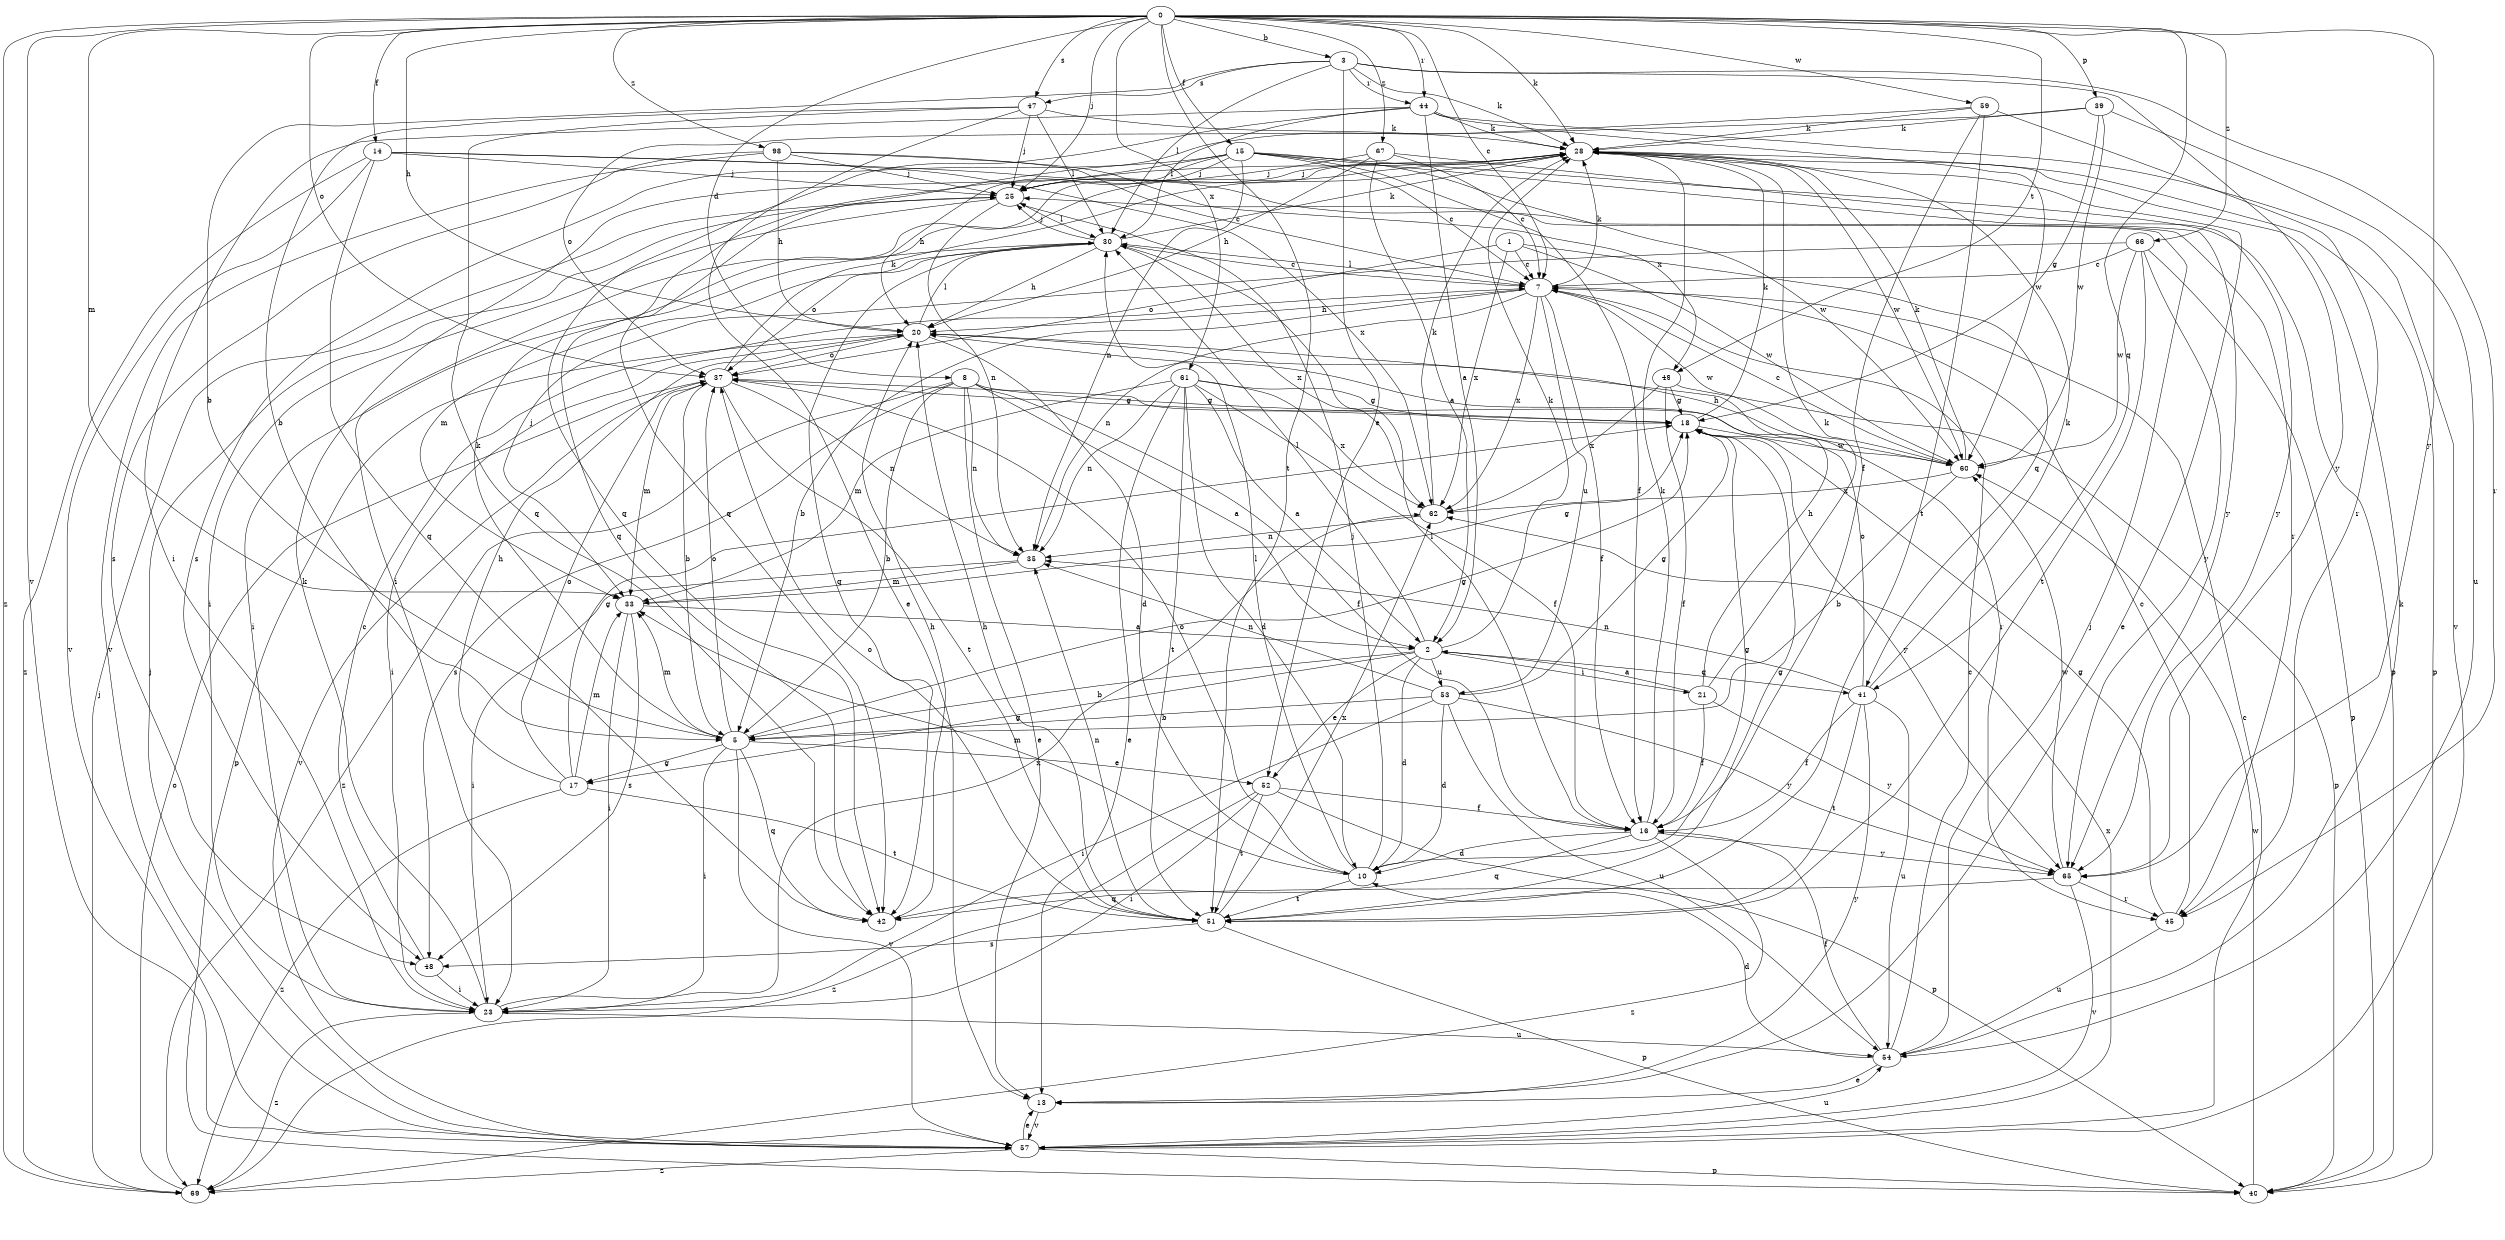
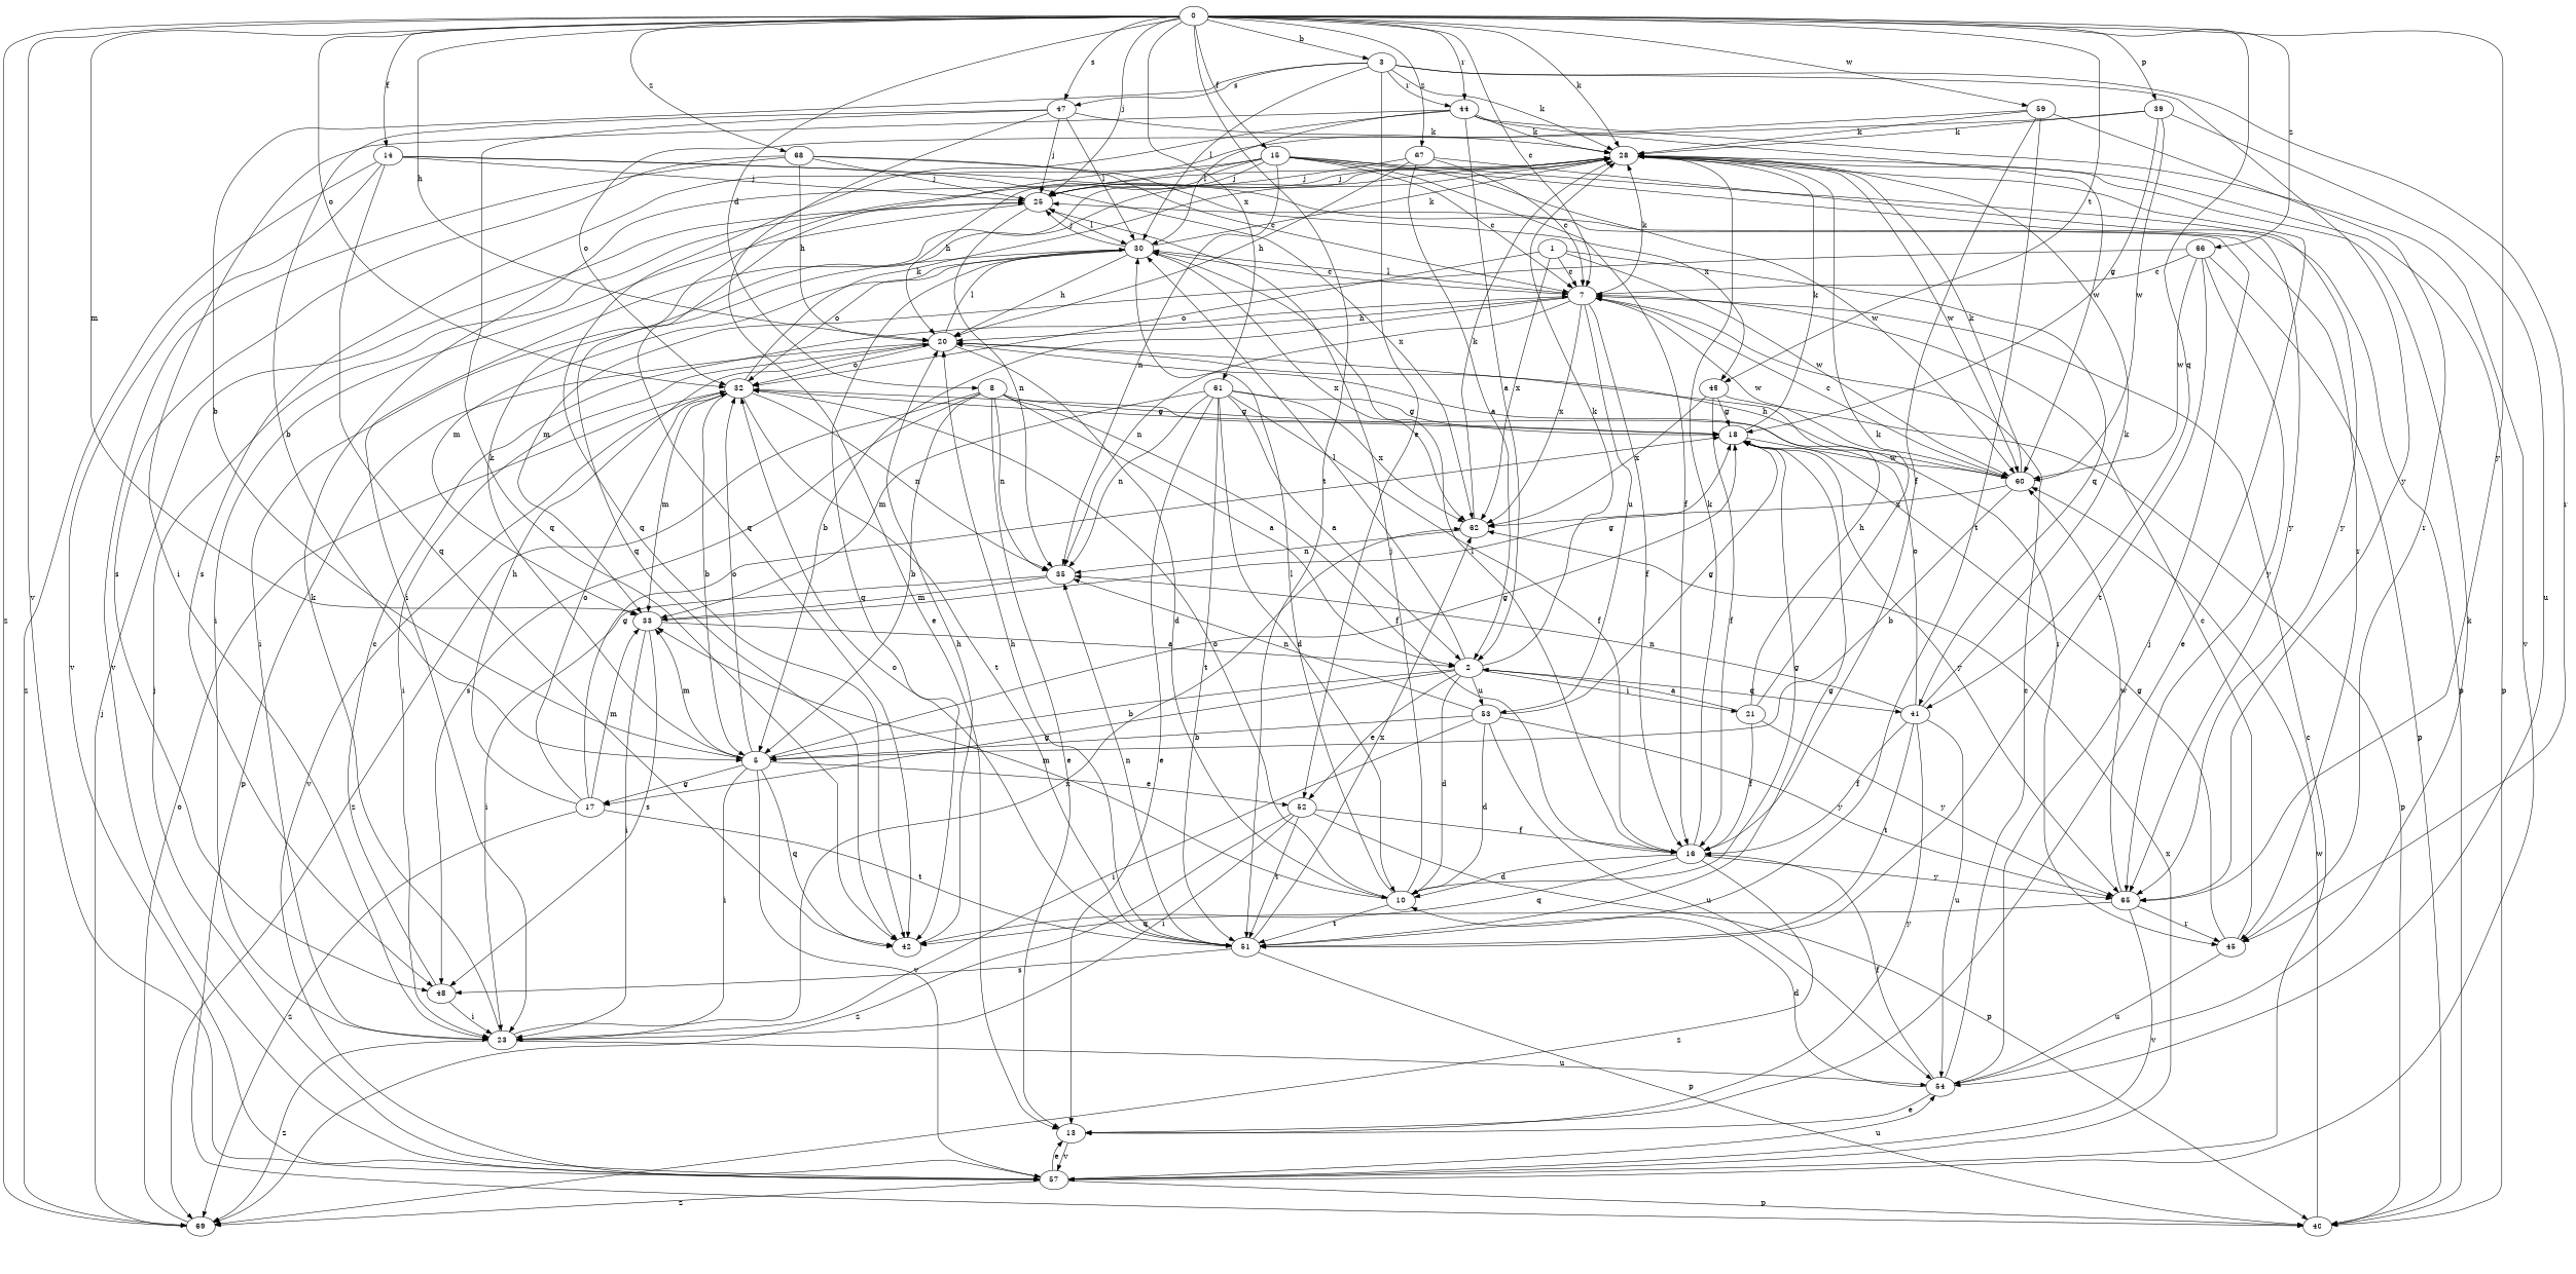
  strict digraph {
    0
    3
    7
    8
    14
    15
    20
    25
    28
    33
-   37
+   37 [label=32]
    39
    41
    44
    47
    49
    51
    57
    59
    61
    65
    66
    67
-   68 [label=98]
+   68
    69
    5
    n27 [label=52]
    30
    45
    60
    62
    53
    16
    35
    2
    18
    13
    48
    42
    40
    10
    23
    54
    1
    17
    21
    0 -> 3 [label=b]
    0 -> 7 [label=c]
    0 -> 8 [label=d]
    0 -> 14 [label=f]
    0 -> 15 [label=f]
    0 -> 20 [label=h]
    0 -> 25 [label=j]
    0 -> 28 [label=k]
    0 -> 33 [label=m]
    0 -> 37 [label=o]
    0 -> 39 [label=p]
    0 -> 41 [label=q]
    0 -> 44 [label=r]
    0 -> 47 [label=s]
    0 -> 49 [label=t]
    0 -> 51 [label=t]
    0 -> 57 [label=v]
    0 -> 59 [label=w]
    0 -> 61 [label=x]
    0 -> 65 [label=y]
    0 -> 66 [label=z]
    0 -> 67 [label=z]
    0 -> 68 [label=z]
    0 -> 69 [label=z]
    3 -> 28 [label=k]
    3 -> 44 [label=r]
    3 -> 47 [label=s]
    3 -> 65 [label=y]
    3 -> 5 [label=b]
    3 -> n27 [label=e]
    3 -> 30 [label=l]
    3 -> 45 [label=r]
    7 -> 20 [label=h]
    7 -> 28 [label=k]
    7 -> 5 [label=b]
    7 -> 30 [label=l]
    7 -> 60 [label=w]
    7 -> 62 [label=x]
    7 -> 53 [label=u]
    7 -> 16 [label=f]
    7 -> 35 [label=n]
    8 -> 69 [label=z]
    8 -> 5 [label=b]
    8 -> 16 [label=f]
    8 -> 35 [label=n]
    8 -> 2 [label=a]
    8 -> 18 [label=g]
    8 -> 13 [label=e]
    8 -> 48 [label=s]
    14 -> 25 [label=j]
    14 -> 57 [label=v]
    14 -> 69 [label=z]
    14 -> 45 [label=r]
    14 -> 62 [label=x]
    14 -> 42 [label=q]
    15 -> 7 [label=c]
    15 -> 20 [label=h]
    15 -> 25 [label=j]
    15 -> 65 [label=y]
    15 -> 60 [label=w]
    15 -> 16 [label=f]
    15 -> 35 [label=n]
    15 -> 48 [label=s]
    15 -> 42 [label=q]
    15 -> 40 [label=p]
    20 -> 37 [label=o]
    20 -> 30 [label=l]
    20 -> 45 [label=r]
    20 -> 40 [label=p]
    20 -> 10 [label=d]
    20 -> 23 [label=i]
    25 -> 30 [label=l]
    25 -> 35 [label=n]
    25 -> 23 [label=i]
    28 -> 25 [label=j]
    28 -> 60 [label=w]
    28 -> 13 [label=e]
    28 -> 40 [label=p]
    28 -> 23 [label=i]
    33 -> 2 [label=a]
    33 -> 18 [label=g]
    33 -> 48 [label=s]
    33 -> 23 [label=i]
    37 -> 28 [label=k]
    37 -> 33 [label=m]
    37 -> 51 [label=t]
    37 -> 57 [label=v]
    37 -> 5 [label=b]
    37 -> 35 [label=n]
    37 -> 18 [label=g]
    39 -> 28 [label=k]
    39 -> 37 [label=o]
    39 -> 60 [label=w]
    39 -> 18 [label=g]
    39 -> 54 [label=u]
    41 -> 28 [label=k]
    41 -> 37 [label=o]
    41 -> 51 [label=t]
    41 -> 16 [label=f]
    41 -> 35 [label=n]
    41 -> 13 [label=y]
    41 -> 54 [label=u]
    44 -> 28 [label=k]
    44 -> 57 [label=v]
    44 -> 30 [label=l]
    44 -> 60 [label=w]
    44 -> 2 [label=a]
    44 -> 42 [label=q]
    44 -> 23 [label=i]
    47 -> 25 [label=j]
    47 -> 28 [label=k]
    47 -> 5 [label=b]
    47 -> 30 [label=l]
    47 -> 13 [label=e]
    47 -> 42 [label=q]
    49 -> 62 [label=x]
    49 -> 16 [label=f]
    49 -> 18 [label=g]
    49 -> 40 [label=p]
    51 -> 20 [label=h]
    51 -> 37 [label=o]
    51 -> 62 [label=x]
    51 -> 35 [label=n]
    51 -> 18 [label=g]
    51 -> 48 [label=s]
    51 -> 40 [label=p]
    57 -> 7 [label=c]
    57 -> 25 [label=j]
    57 -> 69 [label=z]
    57 -> 62 [label=x]
    57 -> 13 [label=e]
    57 -> 40 [label=p]
    57 -> 54 [label=u]
    59 -> 28 [label=k]
    59 -> 51 [label=t]
    59 -> 45 [label=r]
    59 -> 16 [label=f]
    59 -> 42 [label=q]
    61 -> 33 [label=m]
    61 -> 51 [label=t]
    61 -> 62 [label=x]
    61 -> 16 [label=f]
    61 -> 35 [label=n]
    61 -> 2 [label=a]
    61 -> 18 [label=g]
    61 -> 13 [label=e]
    61 -> 10 [label=d]
    65 -> 57 [label=v]
    65 -> 45 [label=r]
    65 -> 60 [label=w]
    65 -> 42 [label=q]
    66 -> 7 [label=c]
-   66 -> 33 [label=j]
+   66 -> 33 [label=m]
    66 -> 51 [label=t]
    66 -> 65 [label=y]
    66 -> 60 [label=w]
    66 -> 40 [label=p]
    67 -> 7 [label=c]
    67 -> 20 [label=h]
    67 -> 25 [label=j]
    67 -> 65 [label=y]
    67 -> 2 [label=a]
    68 -> 7 [label=c]
    68 -> 20 [label=h]
    68 -> 25 [label=j]
    68 -> 49 [label=x]
    68 -> 57 [label=v]
    68 -> 48 [label=s]
    69 -> 25 [label=j]
    69 -> 37 [label=o]
    5 -> 28 [label=k]
    5 -> 33 [label=m]
    5 -> 37 [label=o]
    5 -> 57 [label=v]
    5 -> n27 [label=e]
    5 -> 18 [label=g]
    5 -> 42 [label=q]
    5 -> 23 [label=i]
    5 -> 17 [label=g]
    n27 -> 51 [label=t]
    n27 -> 69 [label=z]
    n27 -> 16 [label=f]
    n27 -> 40 [label=p]
    n27 -> 23 [label=i]
    30 -> 7 [label=c]
    30 -> 20 [label=h]
    30 -> 25 [label=j]
    30 -> 28 [label=k]
    30 -> 33 [label=m]
    30 -> 37 [label=o]
    30 -> 62 [label=x]
    30 -> 42 [label=q]
    30 -> 23 [label=i]
    45 -> 7 [label=c]
    45 -> 18 [label=g]
    45 -> 54 [label=u]
    60 -> 7 [label=c]
    60 -> 20 [label=h]
    60 -> 28 [label=k]
    60 -> 5 [label=b]
    60 -> 62 [label=x]
    62 -> 28 [label=k]
    62 -> 35 [label=n]
    53 -> 65 [label=y]
    53 -> 5 [label=b]
    53 -> 35 [label=n]
    53 -> 18 [label=g]
    53 -> 10 [label=d]
    53 -> 23 [label=i]
    53 -> 54 [label=u]
    16 -> 28 [label=k]
    16 -> 65 [label=y]
    16 -> 69 [label=z]
    16 -> 30 [label=l]
    16 -> 42 [label=q]
    16 -> 10 [label=d]
    35 -> 33 [label=m]
    35 -> 23 [label=i]
    2 -> 28 [label=k]
    2 -> 41 [label=q]
    2 -> 5 [label=b]
    2 -> n27 [label=e]
    2 -> 30 [label=l]
    2 -> 53 [label=u]
    2 -> 10 [label=d]
    2 -> 17 [label=g]
    2 -> 21 [label=i]
    18 -> 28 [label=k]
    18 -> 65 [label=y]
    18 -> 60 [label=w]
    13 -> 57 [label=v]
    48 -> 7 [label=c]
    48 -> 23 [label=i]
    42 -> 20 [label=h]
    40 -> 60 [label=w]
    10 -> 25 [label=j]
    10 -> 33 [label=m]
    10 -> 37 [label=o]
    10 -> 51 [label=t]
    10 -> 30 [label=l]
    10 -> 18 [label=g]
    23 -> 28 [label=k]
    23 -> 69 [label=z]
    23 -> 62 [label=x]
    23 -> 54 [label=u]
    54 -> 7 [label=c]
    54 -> 25 [label=j]
    54 -> 28 [label=k]
    54 -> 16 [label=f]
    54 -> 13 [label=e]
    54 -> 10 [label=d]
    1 -> 7 [label=c]
    1 -> 37 [label=o]
    1 -> 41 [label=q]
    1 -> 60 [label=w]
    1 -> 62 [label=x]
    17 -> 20 [label=h]
    17 -> 33 [label=m]
    17 -> 37 [label=o]
    17 -> 51 [label=t]
    17 -> 69 [label=z]
    17 -> 18 [label=g]
    21 -> 20 [label=h]
    21 -> 28 [label=k]
    21 -> 65 [label=y]
    21 -> 16 [label=f]
    21 -> 2 [label=a]
  }
